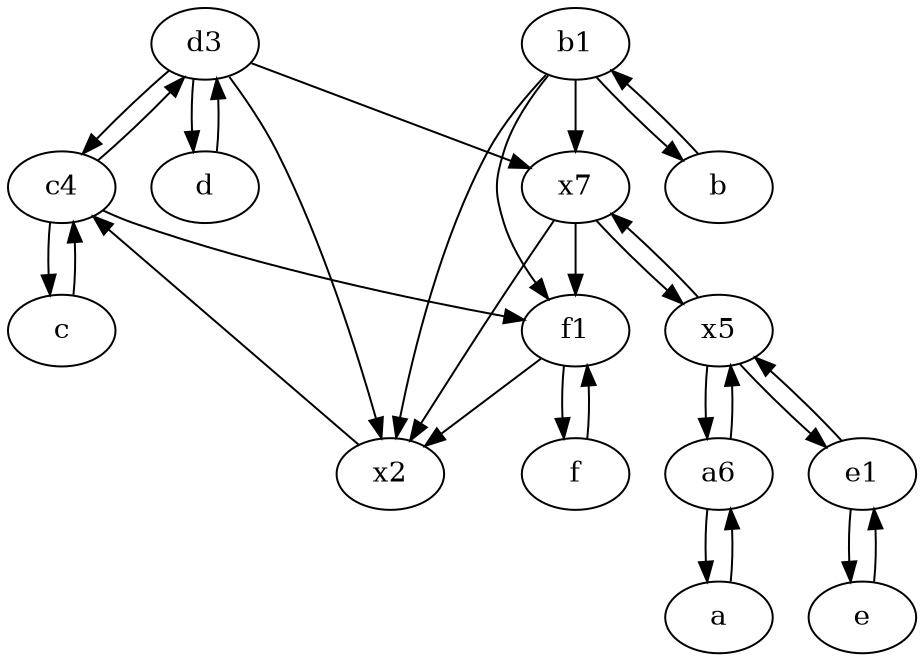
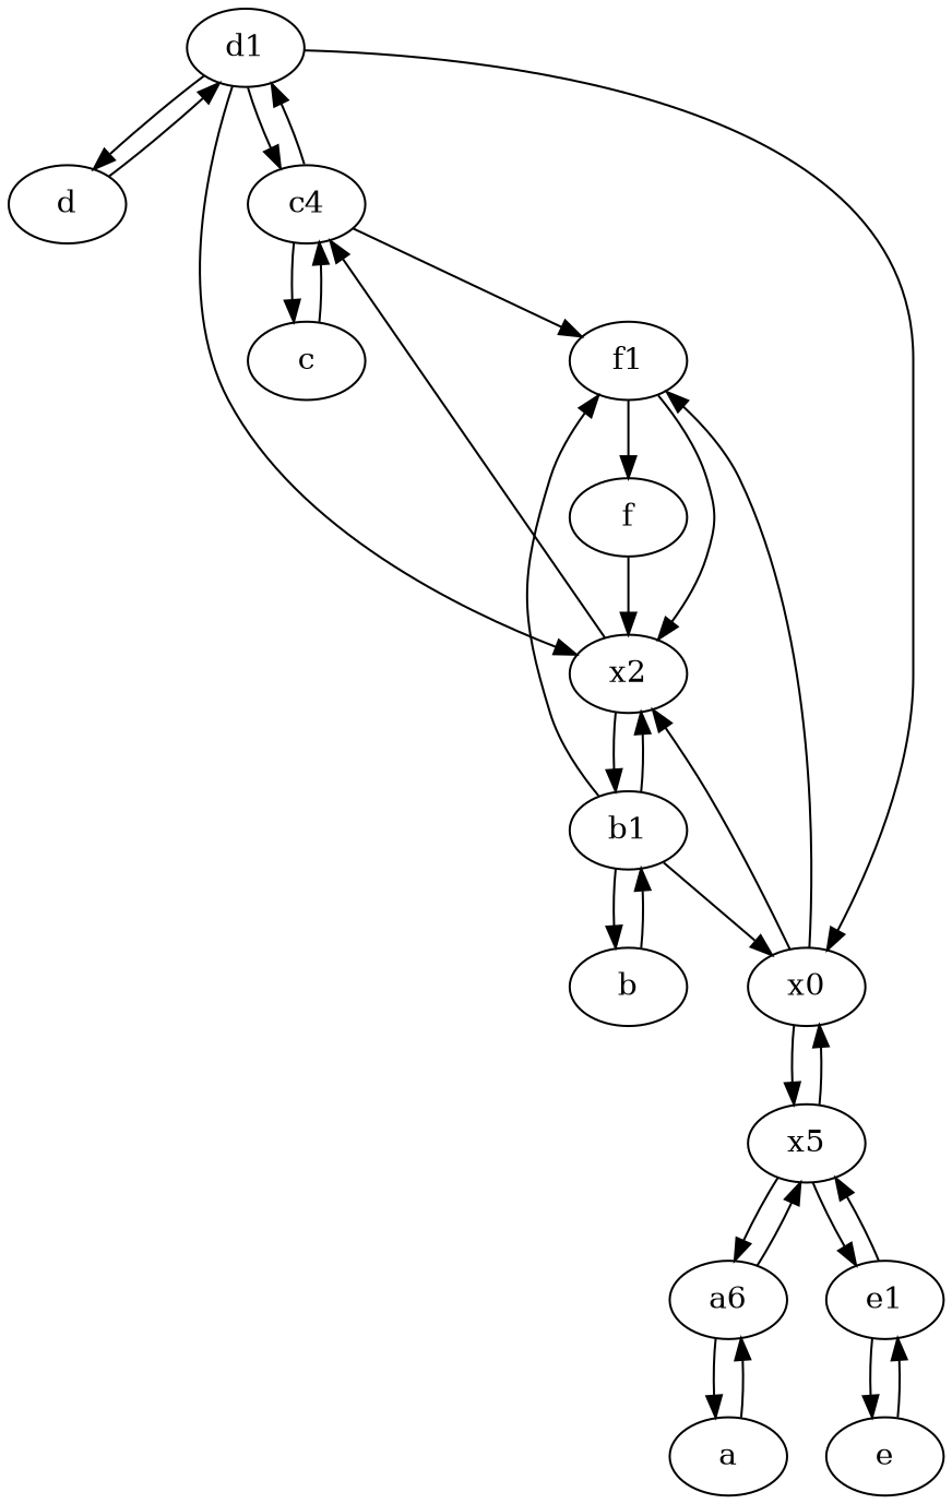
  digraph {
-   d1 [label=d3]
+   d1
    d
    n3 [label=c4]
    x2
-   x0 [label=x7]
+   x0
    c
    f1
    b1
    n9 [label=x5]
    n10 [label=a6]
    a
    e1
    e
    f
    b
    d1 -> d
    d1 -> n3
    d1 -> x2
    d1 -> x0
    d -> d1
    n3 -> d1
    n3 -> c
    n3 -> f1
    x2 -> n3
+   x2 -> b1
    x0 -> x2
    x0 -> f1
    x0 -> n9
    c -> n3
    f1 -> x2
    f1 -> f
    b1 -> x2
    b1 -> x0
    b1 -> f1
    b1 -> b
    n9 -> x0
    n9 -> n10
    n9 -> e1
    n10 -> n9
    n10 -> a
    a -> n10
    e1 -> n9
    e1 -> e
    e -> e1
-   f -> f1
+   f -> x2
    b -> b1
  }
